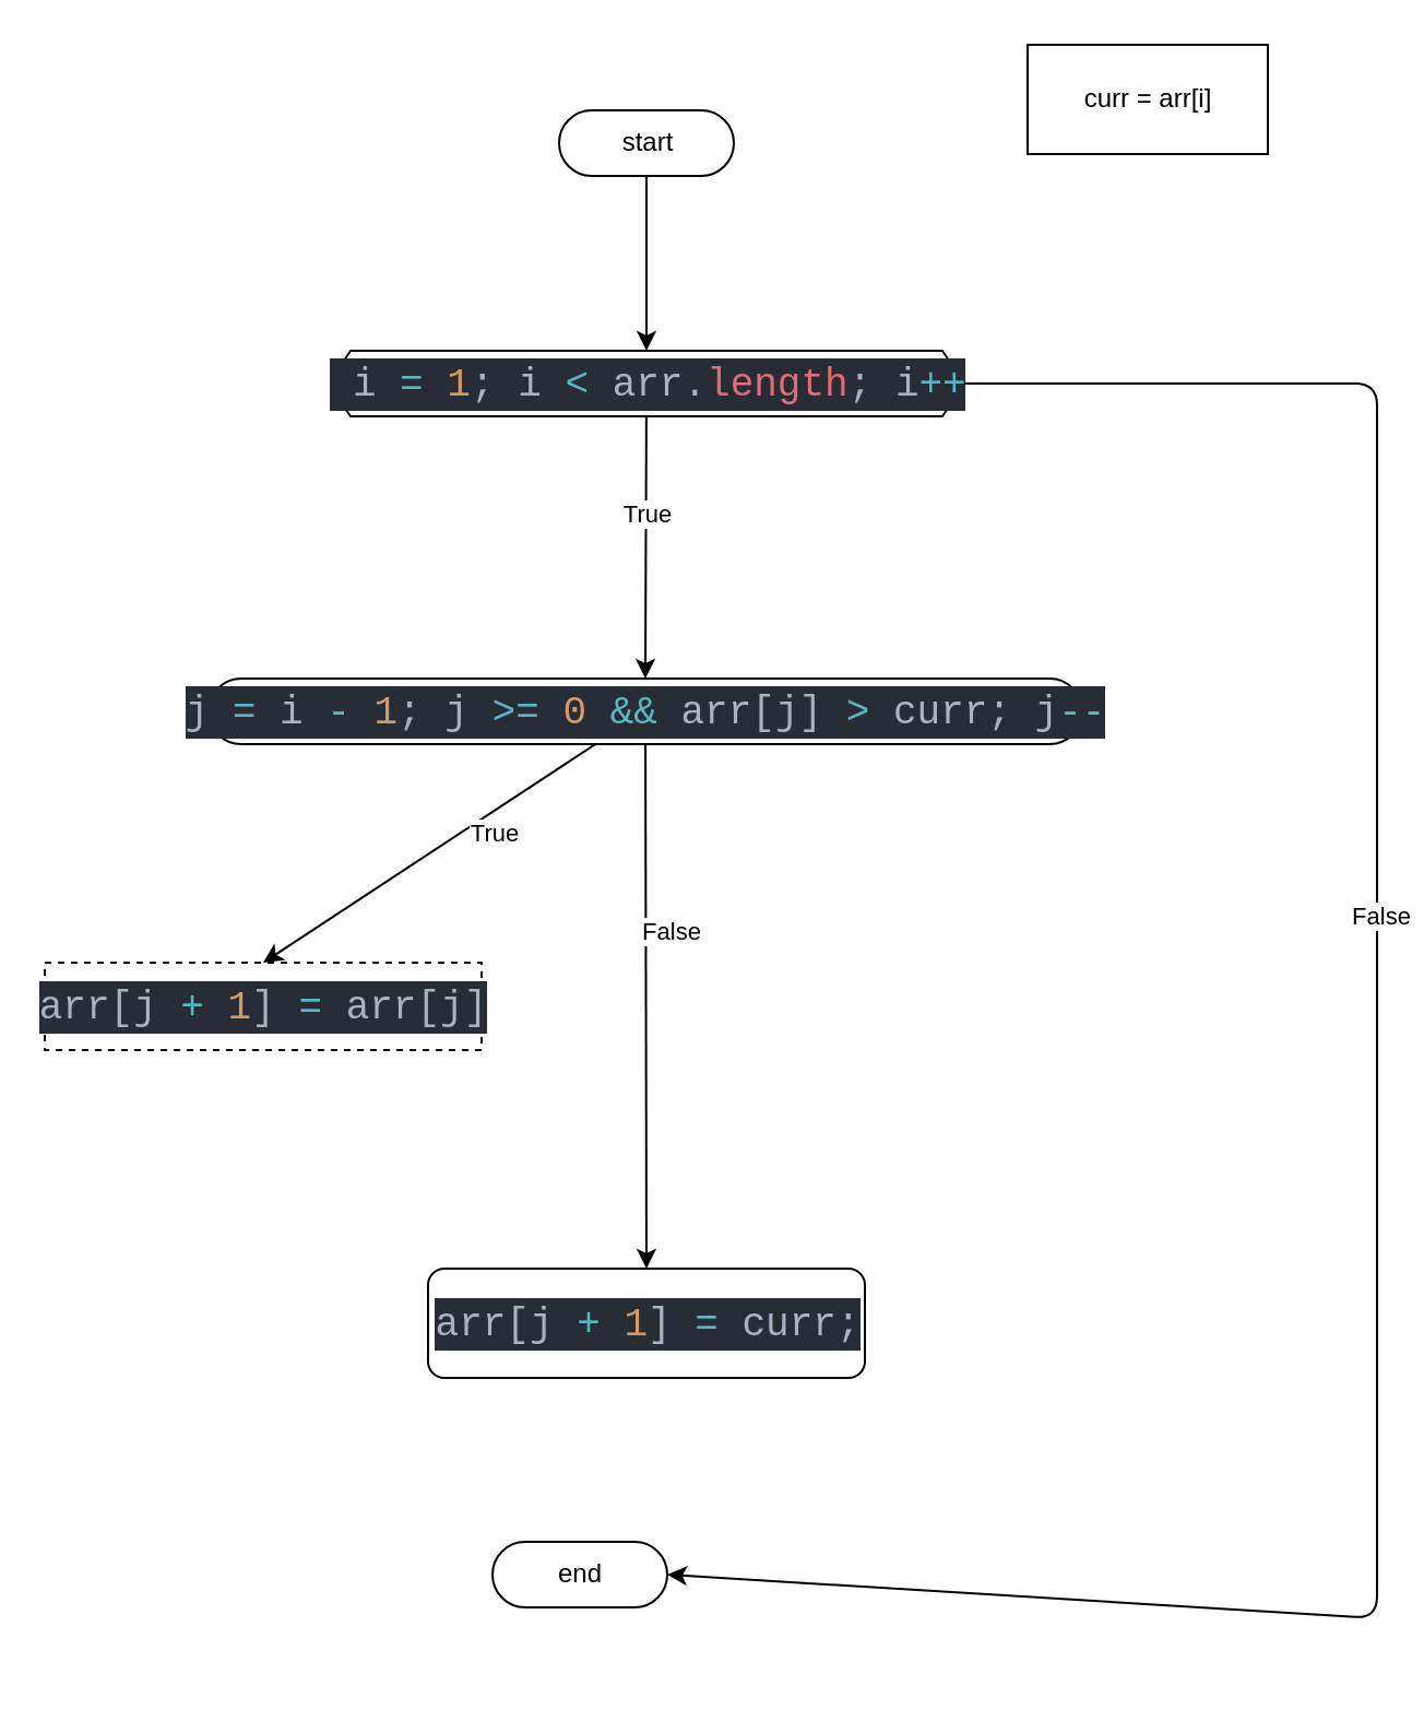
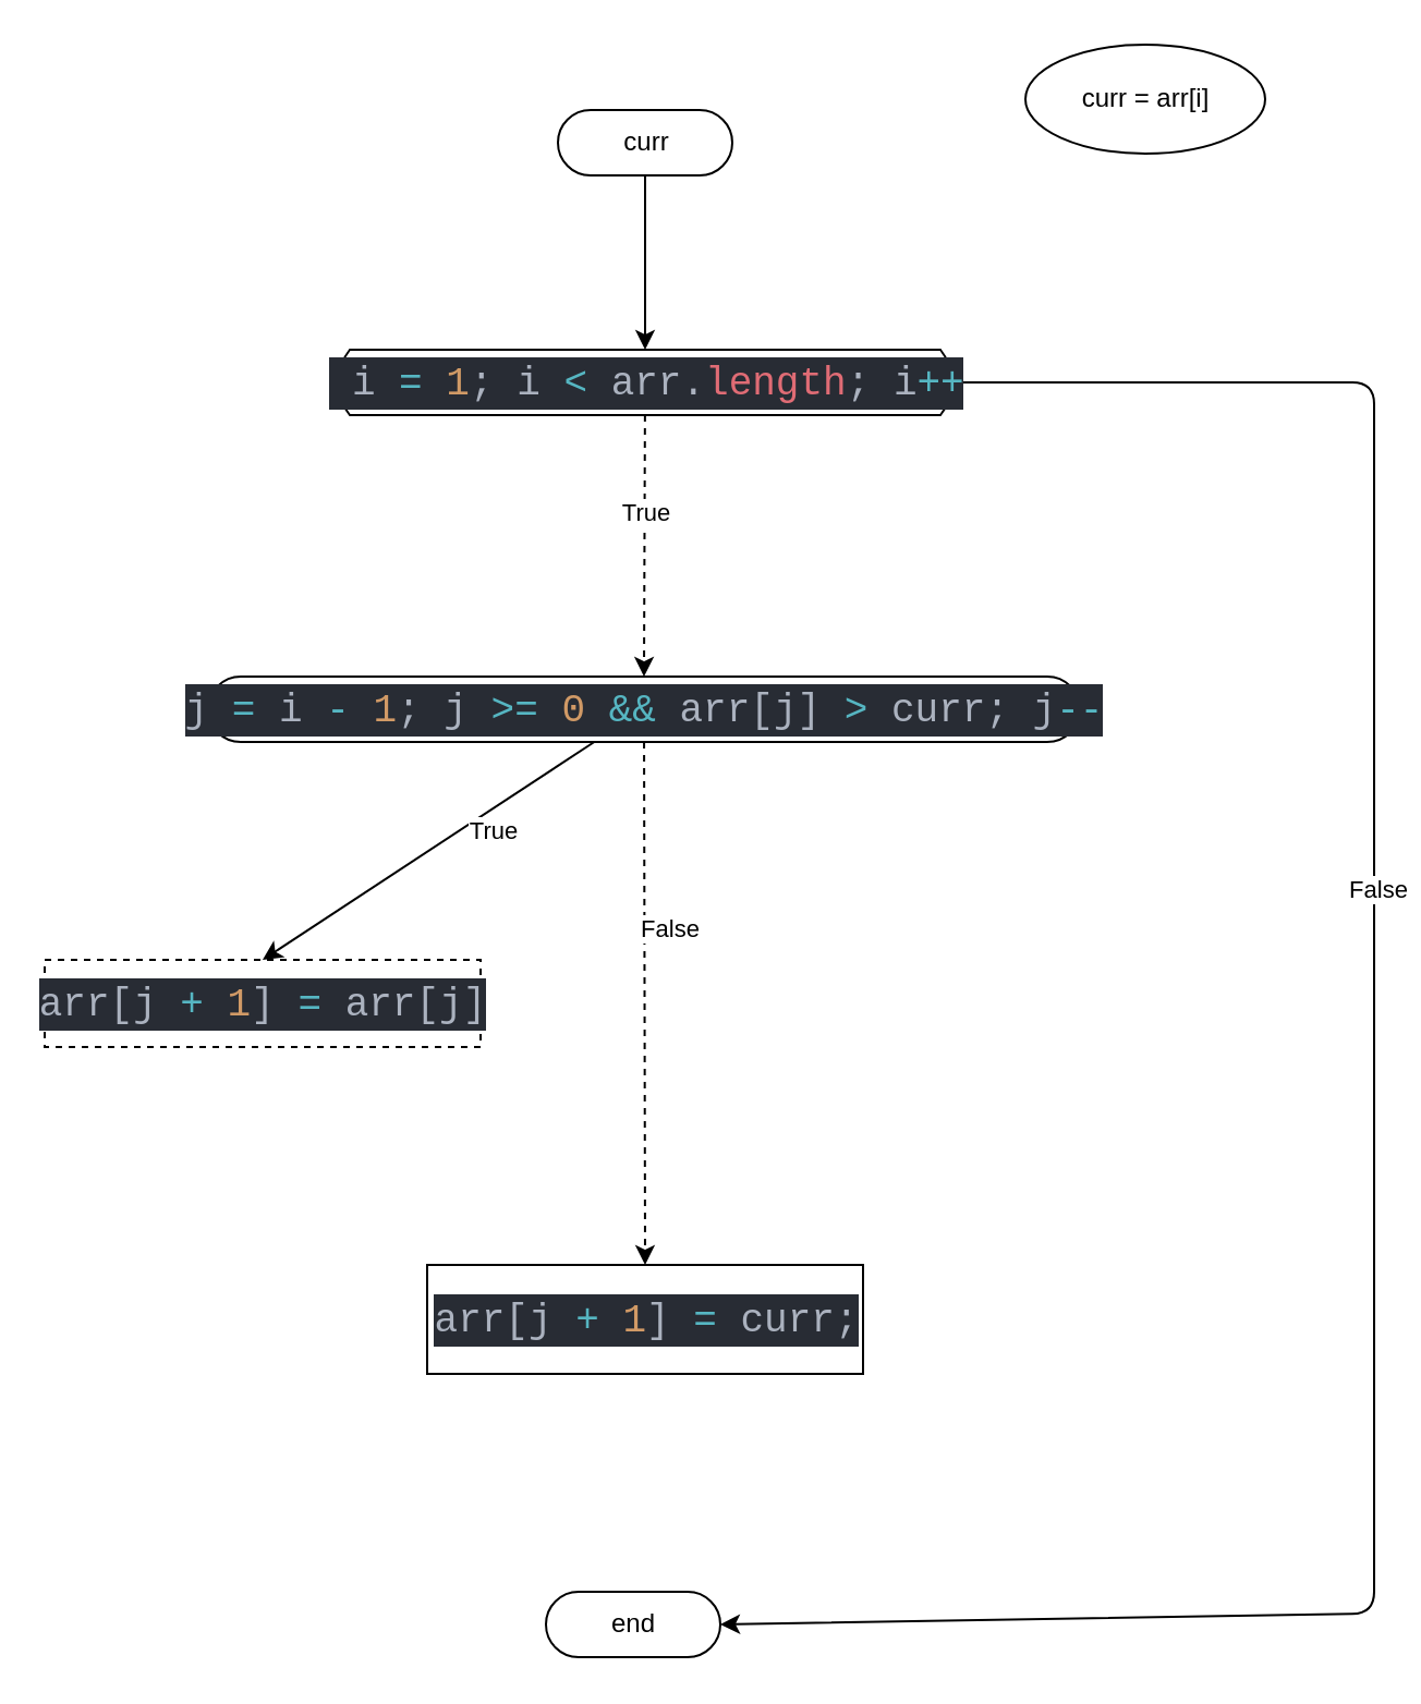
  <mxCell id="0" />
  <mxCell id="1" parent="0" />
- <mxCell id="2" value="end" style="html=1;dashed=0;whitespace=wrap;shape=mxgraph.dfd.start" parent="1" vertex="1"><mxGeometry x="225" y="705" width="80" height="30" as="geometry" /></mxCell>
+ <mxCell id="2" value="end" style="html=1;dashed=0;whitespace=wrap;shape=mxgraph.dfd.start" parent="1" vertex="1"><mxGeometry x="250" y="730" width="80" height="30" as="geometry" /></mxCell>
  <mxCell id="3" style="edgeStyle=none;html=1;entryX=0.5;entryY=0;entryDx=0;entryDy=0;entryPerimeter=0;" parent="1" source="4" target="9" edge="1"><mxGeometry relative="1" as="geometry" /></mxCell>
- <mxCell id="4" value="start" style="html=1;dashed=0;whitespace=wrap;shape=mxgraph.dfd.start" parent="1" vertex="1"><mxGeometry x="255.5" y="50" width="80" height="30" as="geometry" /></mxCell>
- <mxCell id="5" style="edgeStyle=none;html=1;entryX=0.5;entryY=0.5;entryDx=0;entryDy=-15;entryPerimeter=0;" parent="1" source="9" target="14" edge="1"><mxGeometry relative="1" as="geometry" /></mxCell>
+ <mxCell id="4" value="curr" style="html=1;dashed=0;whitespace=wrap;shape=mxgraph.dfd.start" parent="1" vertex="1"><mxGeometry x="255.5" y="50" width="80" height="30" as="geometry" /></mxCell>
+ <mxCell id="5" style="edgeStyle=none;html=1;entryX=0.5;entryY=0.5;entryDx=0;entryDy=-15;entryPerimeter=0;dashed=1;" parent="1" source="9" target="14" edge="1"><mxGeometry relative="1" as="geometry" /></mxCell>
  <mxCell id="6" value="True" style="edgeLabel;html=1;align=center;verticalAlign=middle;resizable=0;points=[];" parent="5" vertex="1" connectable="0"><mxGeometry x="-0.244" relative="1" as="geometry"><mxPoint as="offset" /></mxGeometry></mxCell>
  <mxCell id="7" style="edgeStyle=none;html=1;entryX=1;entryY=0.5;entryDx=0;entryDy=0;entryPerimeter=0;" parent="1" source="9" target="2" edge="1"><mxGeometry relative="1" as="geometry"><mxPoint x="630" y="530" as="targetPoint" /><Array as="points"><mxPoint x="630" y="175" /><mxPoint x="630" y="740" /></Array></mxGeometry></mxCell>
  <mxCell id="8" value="False" style="edgeLabel;html=1;align=center;verticalAlign=middle;resizable=0;points=[];" parent="7" vertex="1" connectable="0"><mxGeometry x="-0.198" y="1" relative="1" as="geometry"><mxPoint y="1" as="offset" /></mxGeometry></mxCell>
  <mxCell id="9" value="&lt;div style=&quot;color: rgb(171, 178, 191); background-color: rgb(40, 44, 52); font-family: MontserratAlternates-Regular, Consolas, &amp;quot;Courier New&amp;quot;, monospace; font-size: 18px; line-height: 24px;&quot;&gt;&amp;nbsp;i &lt;span style=&quot;color: #56b6c2;&quot;&gt;=&lt;/span&gt; &lt;span style=&quot;color: #d19a66;&quot;&gt;1&lt;/span&gt;; i &lt;span style=&quot;color: #56b6c2;&quot;&gt;&amp;lt;&lt;/span&gt; arr.&lt;span style=&quot;color: #e06c75;&quot;&gt;length&lt;/span&gt;; i&lt;span style=&quot;color: #56b6c2;&quot;&gt;++&lt;/span&gt;&lt;/div&gt;" style="html=1;dashed=0;whitespace=wrap;shape=mxgraph.dfd.loop" parent="1" vertex="1"><mxGeometry x="154" y="160" width="283" height="30" as="geometry" /></mxCell>
  <mxCell id="10" style="edgeStyle=none;html=1;entryX=0.5;entryY=0;entryDx=0;entryDy=0;" parent="1" source="14" target="15" edge="1"><mxGeometry relative="1" as="geometry" /></mxCell>
  <mxCell id="11" value="True" style="edgeLabel;html=1;align=center;verticalAlign=middle;resizable=0;points=[];" parent="10" vertex="1" connectable="0"><mxGeometry x="-0.377" y="2" relative="1" as="geometry"><mxPoint y="8" as="offset" /></mxGeometry></mxCell>
- <mxCell id="12" style="edgeStyle=none;html=1;entryX=0.5;entryY=0;entryDx=0;entryDy=0;" parent="1" source="14" target="16" edge="1"><mxGeometry relative="1" as="geometry" /></mxCell>
+ <mxCell id="12" style="edgeStyle=none;html=1;entryX=0.5;entryY=0;entryDx=0;entryDy=0;dashed=1;" parent="1" source="14" target="16" edge="1"><mxGeometry relative="1" as="geometry" /></mxCell>
  <mxCell id="13" value="False" style="edgeLabel;html=1;align=center;verticalAlign=middle;resizable=0;points=[];" parent="12" vertex="1" connectable="0"><mxGeometry x="-0.401" y="3" relative="1" as="geometry"><mxPoint x="8" y="14" as="offset" /></mxGeometry></mxCell>
  <mxCell id="14" value="&lt;div style=&quot;color: rgb(171, 178, 191); background-color: rgb(40, 44, 52); font-family: MontserratAlternates-Regular, Consolas, &amp;quot;Courier New&amp;quot;, monospace; font-size: 18px; line-height: 24px;&quot;&gt;j &lt;span style=&quot;color: #56b6c2;&quot;&gt;=&lt;/span&gt; i &lt;span style=&quot;color: #56b6c2;&quot;&gt;-&lt;/span&gt; &lt;span style=&quot;color: #d19a66;&quot;&gt;1&lt;/span&gt;; j &lt;span style=&quot;color: #56b6c2;&quot;&gt;&amp;gt;=&lt;/span&gt; &lt;span style=&quot;color: #d19a66;&quot;&gt;0&lt;/span&gt; &lt;span style=&quot;color: #56b6c2;&quot;&gt;&amp;amp;&amp;amp;&lt;/span&gt; arr[j] &lt;span style=&quot;color: #56b6c2;&quot;&gt;&amp;gt;&lt;/span&gt; curr; j&lt;span style=&quot;color: #56b6c2;&quot;&gt;--&lt;/span&gt;&lt;/div&gt;" style="html=1;dashed=0;whitespace=wrap;shape=mxgraph.dfd.start" parent="1" vertex="1"><mxGeometry x="95" y="310" width="400" height="30" as="geometry" /></mxCell>
  <mxCell id="15" value="&lt;div style=&quot;color: rgb(171, 178, 191); background-color: rgb(40, 44, 52); font-family: MontserratAlternates-Regular, Consolas, &amp;quot;Courier New&amp;quot;, monospace; font-size: 18px; line-height: 24px;&quot;&gt;arr[j &lt;span style=&quot;color: #56b6c2;&quot;&gt;+&lt;/span&gt; &lt;span style=&quot;color: #d19a66;&quot;&gt;1&lt;/span&gt;] &lt;span style=&quot;color: #56b6c2;&quot;&gt;=&lt;/span&gt; arr[j]&lt;/div&gt;" style="html=1;dashed=1;whitespace=wrap;" parent="1" vertex="1"><mxGeometry x="20" y="440" width="200" height="40" as="geometry" /></mxCell>
- <mxCell id="16" value="&lt;div style=&quot;color: rgb(171, 178, 191); background-color: rgb(40, 44, 52); font-family: MontserratAlternates-Regular, Consolas, &amp;quot;Courier New&amp;quot;, monospace; font-size: 18px; line-height: 24px;&quot;&gt;arr[j &lt;span style=&quot;color: #56b6c2;&quot;&gt;+&lt;/span&gt; &lt;span style=&quot;color: #d19a66;&quot;&gt;1&lt;/span&gt;] &lt;span style=&quot;color: #56b6c2;&quot;&gt;=&lt;/span&gt; curr;&lt;/div&gt;" style="html=1;dashed=0;whitespace=wrap;rounded=1;" parent="1" vertex="1"><mxGeometry x="195.5" y="580" width="200" height="50" as="geometry" /></mxCell>
- <mxCell id="17" value="curr = arr[i]" style="html=1;" vertex="1" parent="1"><mxGeometry x="470" y="20" width="110" height="50" as="geometry" /></mxCell>
+ <mxCell id="16" value="&lt;div style=&quot;color: rgb(171, 178, 191); background-color: rgb(40, 44, 52); font-family: MontserratAlternates-Regular, Consolas, &amp;quot;Courier New&amp;quot;, monospace; font-size: 18px; line-height: 24px;&quot;&gt;arr[j &lt;span style=&quot;color: #56b6c2;&quot;&gt;+&lt;/span&gt; &lt;span style=&quot;color: #d19a66;&quot;&gt;1&lt;/span&gt;] &lt;span style=&quot;color: #56b6c2;&quot;&gt;=&lt;/span&gt; curr;&lt;/div&gt;" style="html=1;dashed=0;whitespace=wrap;" parent="1" vertex="1"><mxGeometry x="195.5" y="580" width="200" height="50" as="geometry" /></mxCell>
+ <mxCell id="17" value="curr = arr[i]" style="ellipse;html=1;" vertex="1" parent="1"><mxGeometry x="470" y="20" width="110" height="50" as="geometry" /></mxCell>
